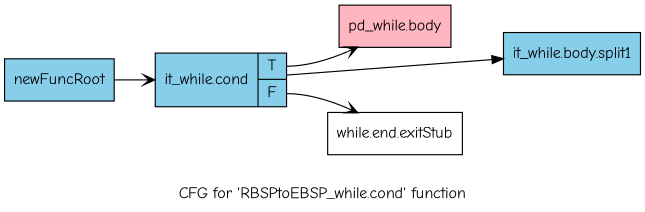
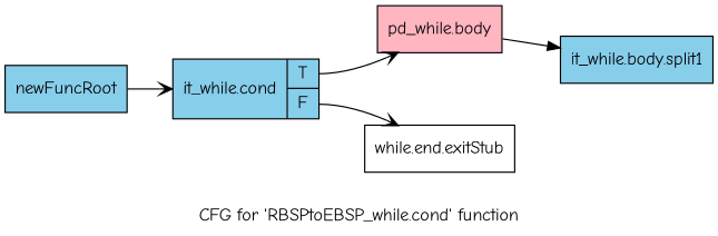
  digraph {
    fontname="Comic Neue"
    label="CFG for 'RBSPtoEBSP_while.cond' function"
    rankdir=LR
    node [fillcolor=skyblue fontname="Comic Neue" shape=record style=filled]
    edge [arrowhead=vee fontname="Comic Neue"]
    n1 [label="{newFuncRoot}"]
    n2 [label="{it_while.cond|{<s0>T|<s1>F}}"]
    n3 [fillcolor=white label="{while.end.exitStub}"]
    n4 [fillcolor=lightpink label="{pd_while.body}"]
    n5 [label="{it_while.body.split1}"]
    n1 -> n2
    n2 -> n3 [tailport=s1]
    n2 -> n4 [tailport=s0]
-   n2 -> n5 [arrowhead=normal]
+   n4 -> n5 [arrowhead=normal]
  }
